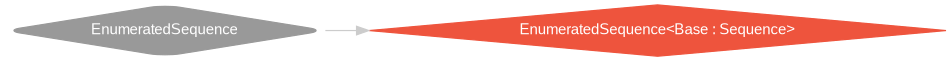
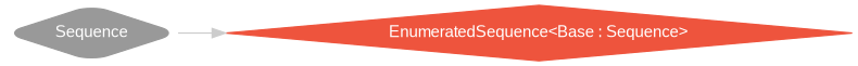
  strict digraph {
    rankdir=LR
    fontname="Liberation Sans"
    node [fontcolor=white fontname="Liberation Sans" fontsize=12 margin="0.07,0.05" shape=diamond]
    "EnumeratedSequence<Base : Sequence>" [color="#ee543d" fillcolor="#ee543d" height=0.3 style=filled]
-   Sequence [color="#999999" fillcolor="#999999" height=0.3 style="filled,rounded" label=EnumeratedSequence]
+   Sequence [color="#999999" fillcolor="#999999" height=0.3 style="filled,rounded"]
    subgraph sub_1 {
      rank=max
      "EnumeratedSequence<Base : Sequence>"
    }
    Sequence -> "EnumeratedSequence<Base : Sequence>" [color="#cccccc" fontname="Liberation Sans"]
  }
